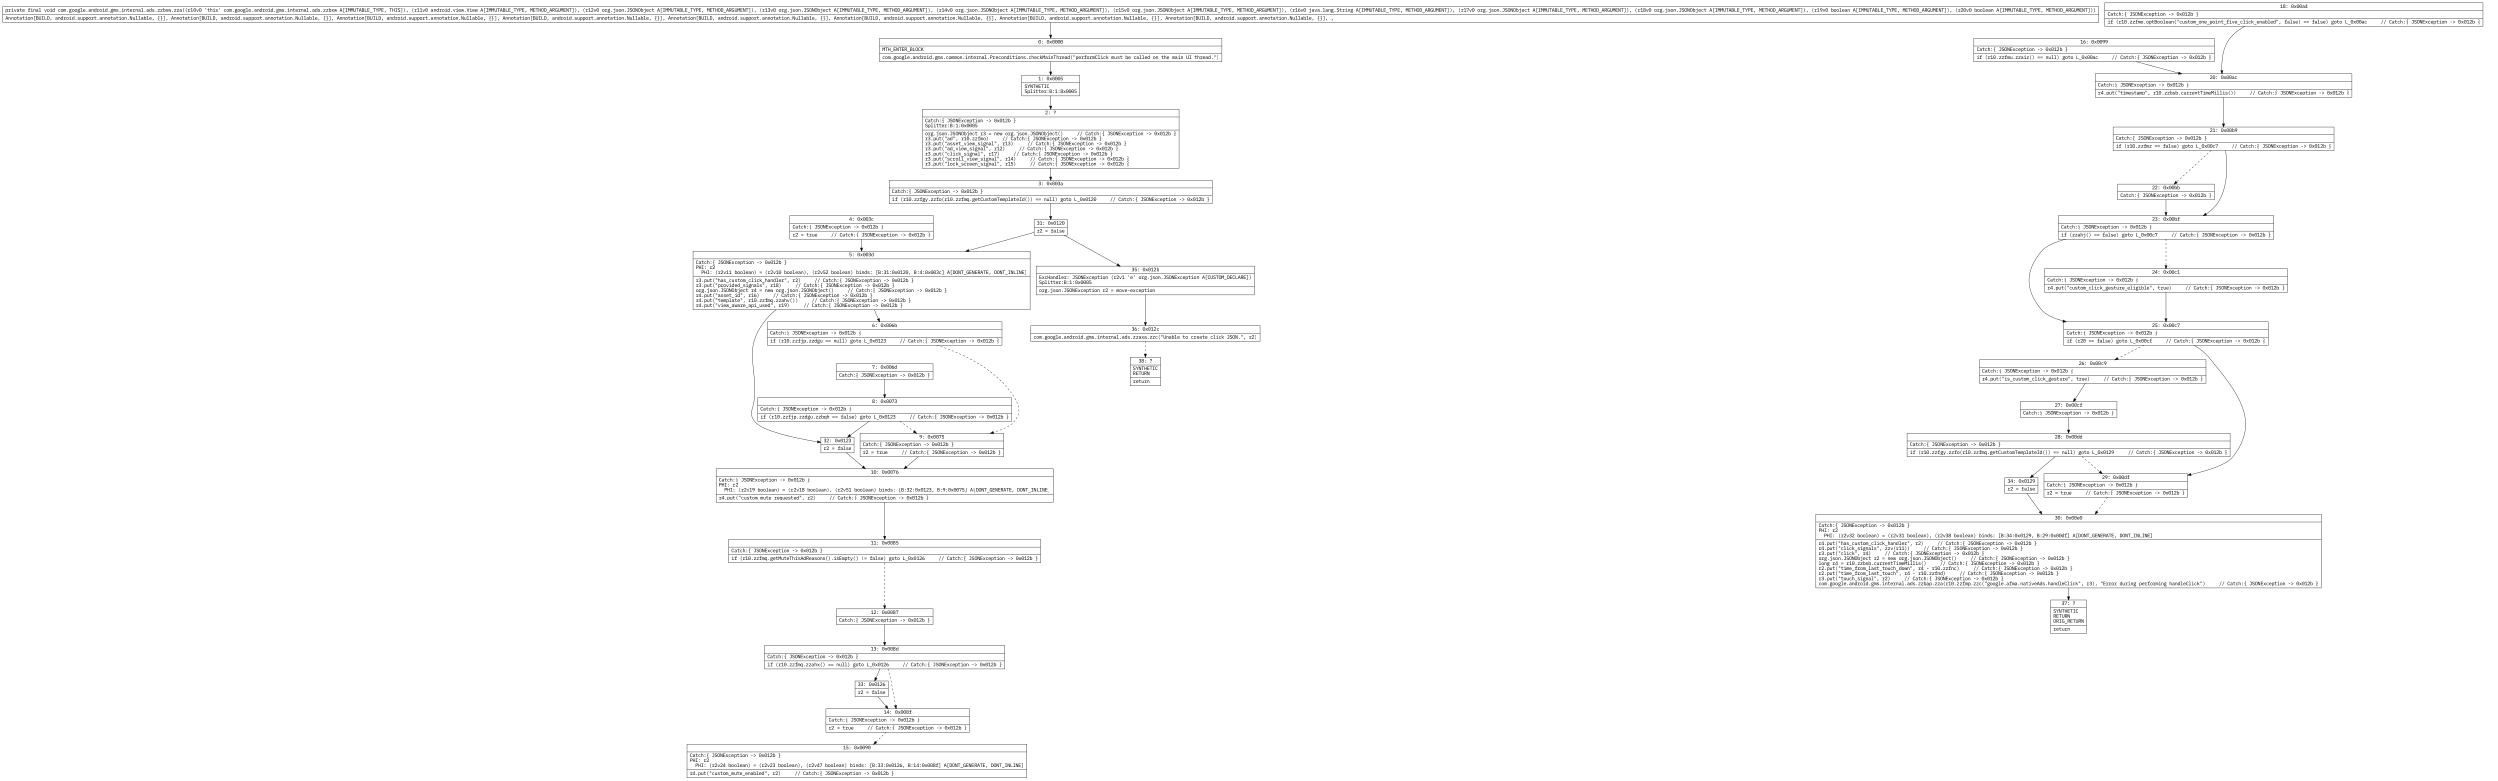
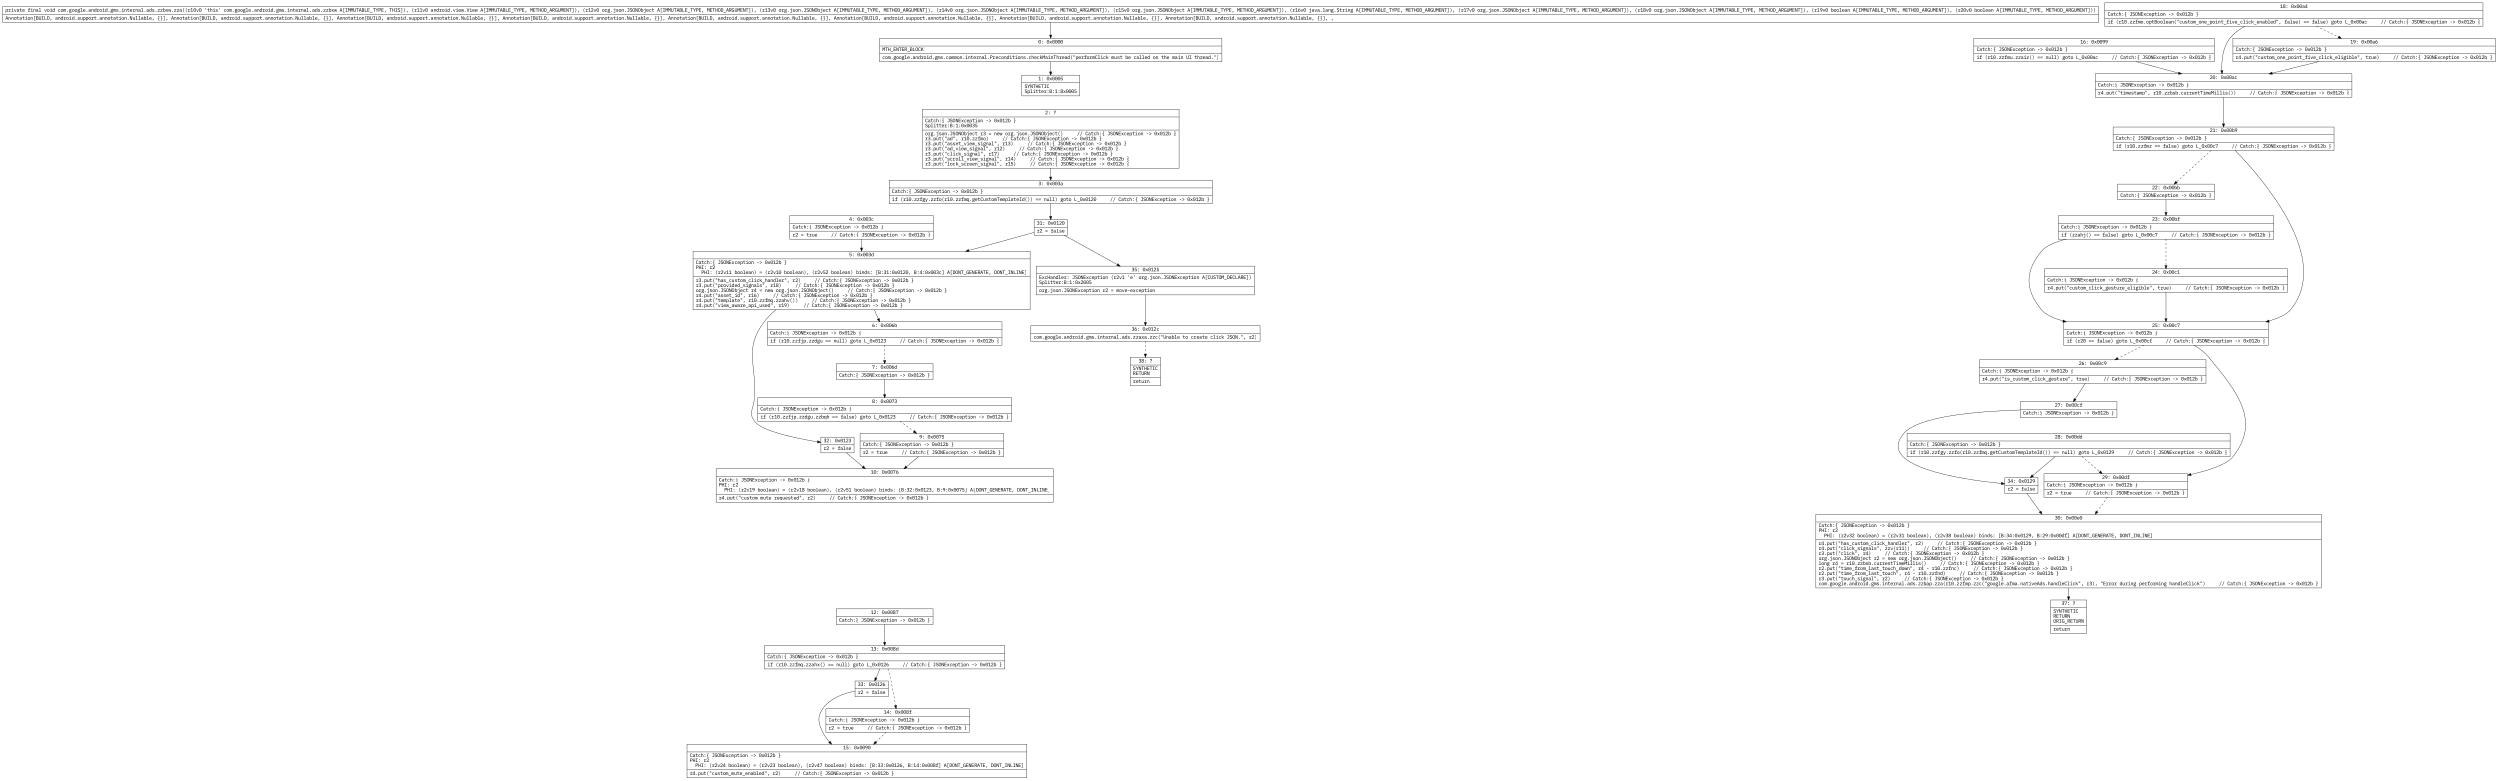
  digraph {
    fontname="IBM Plex Mono"
    node [fontname="IBM Plex Mono" shape=record]
    edge [fontname="IBM Plex Mono"]
    n1 [label="{0\:\ 0x0000|MTH_ENTER_BLOCK\l|com.google.android.gms.common.internal.Preconditions.checkMainThread(\"performClick must be called on the main UI thread.\")\l}"]
    n2 [label="{1\:\ 0x0005|SYNTHETIC\lSplitter:B:1:8x0005\l}"]
-   n3 [label="{2\:\ ?|Catch:\{ JSONException \-\> 0x012b \}\lSplitter:B:1:0x0005\l|org.json.JSONObject r3 = new org.json.JSONObject()     \/\/ Catch:\{ JSONException \-\> 0x012b \}\lr3.put(\"ad\", r10.zzfmo)     \/\/ Catch:\{ JSONException \-\> 0x012b \}\lr3.put(\"asset_view_signal\", r13)     \/\/ Catch:\{ JSONException \-\> 0x012b \}\lr3.put(\"ad_view_signal\", r12)     \/\/ Catch:\{ JSONException \-\> 0x012b \}\lr3.put(\"click_signal\", r17)     \/\/ Catch:\{ JSONException \-\> 0x012b \}\lr3.put(\"scroll_view_signal\", r14)     \/\/ Catch:\{ JSONException \-\> 0x012b \}\lr3.put(\"lock_screen_signal\", r15)     \/\/ Catch:\{ JSONException \-\> 0x012b \}\l}"]
+   n3 [label="{2\:\ ?|Catch:\{ JSONException \-\> 0x012b \}\lSplitter:B:1:0x0035\l|org.json.JSONObject r3 = new org.json.JSONObject()     \/\/ Catch:\{ JSONException \-\> 0x012b \}\lr3.put(\"ad\", r10.zzfmo)     \/\/ Catch:\{ JSONException \-\> 0x012b \}\lr3.put(\"asset_view_signal\", r13)     \/\/ Catch:\{ JSONException \-\> 0x012b \}\lr3.put(\"ad_view_signal\", r12)     \/\/ Catch:\{ JSONException \-\> 0x012b \}\lr3.put(\"click_signal\", r17)     \/\/ Catch:\{ JSONException \-\> 0x012b \}\lr3.put(\"scroll_view_signal\", r14)     \/\/ Catch:\{ JSONException \-\> 0x012b \}\lr3.put(\"lock_screen_signal\", r15)     \/\/ Catch:\{ JSONException \-\> 0x012b \}\l}"]
    n4 [label="{3\:\ 0x003a|Catch:\{ JSONException \-\> 0x012b \}\l|if (r10.zzfgy.zzfo(r10.zzfmq.getCustomTemplateId()) == null) goto L_0x0120     \/\/ Catch:\{ JSONException \-\> 0x012b \}\l}"]
-   n5 [label="{35\:\ 0x012b|ExcHandler: JSONException (r2v1 'e' org.json.JSONException A[CUSTOM_DECLARE])\lSplitter:B:1:0x0005\l|org.json.JSONException r2 = move\-exception\l}"]
+   n5 [label="{35\:\ 0x012b|ExcHandler: JSONException (r2v1 'e' org.json.JSONException A[CUSTOM_DECLARE])\lSplitter:B:1:0x2005\l|org.json.JSONException r2 = move\-exception\l}"]
    n6 [label="{36\:\ 0x012c|com.google.android.gms.internal.ads.zzaxa.zzc(\"Unable to create click JSON.\", r2)\l}"]
    n7 [label="{31\:\ 0x0120|r2 = false\l}"]
    n8 [label="{4\:\ 0x003c|Catch:\{ JSONException \-\> 0x012b \}\l|r2 = true     \/\/ Catch:\{ JSONException \-\> 0x012b \}\l}"]
    n9 [label="{5\:\ 0x003d|Catch:\{ JSONException \-\> 0x012b \}\lPHI: r2 \l  PHI: (r2v11 boolean) = (r2v10 boolean), (r2v52 boolean) binds: [B:31:0x0120, B:4:0x003c] A[DONT_GENERATE, DONT_INLINE]\l|r3.put(\"has_custom_click_handler\", r2)     \/\/ Catch:\{ JSONException \-\> 0x012b \}\lr3.put(\"provided_signals\", r18)     \/\/ Catch:\{ JSONException \-\> 0x012b \}\lorg.json.JSONObject r4 = new org.json.JSONObject()     \/\/ Catch:\{ JSONException \-\> 0x012b \}\lr4.put(\"asset_id\", r16)     \/\/ Catch:\{ JSONException \-\> 0x012b \}\lr4.put(\"template\", r10.zzfmq.zzahv())     \/\/ Catch:\{ JSONException \-\> 0x012b \}\lr4.put(\"view_aware_api_used\", r19)     \/\/ Catch:\{ JSONException \-\> 0x012b \}\l}"]
    n10 [label="{6\:\ 0x006b|Catch:\{ JSONException \-\> 0x012b \}\l|if (r10.zzfjp.zzdgu == null) goto L_0x0123     \/\/ Catch:\{ JSONException \-\> 0x012b \}\l}"]
    n11 [label="{32\:\ 0x0123|r2 = false\l}"]
    n12 [label="{7\:\ 0x006d|Catch:\{ JSONException \-\> 0x012b \}\l}"]
    n13 [label="{8\:\ 0x0073|Catch:\{ JSONException \-\> 0x012b \}\l|if (r10.zzfjp.zzdgu.zzbqh == false) goto L_0x0123     \/\/ Catch:\{ JSONException \-\> 0x012b \}\l}"]
    n14 [label="{10\:\ 0x0076|Catch:\{ JSONException \-\> 0x012b \}\lPHI: r2 \l  PHI: (r2v19 boolean) = (r2v18 boolean), (r2v51 boolean) binds: [B:32:0x0123, B:9:0x0075] A[DONT_GENERATE, DONT_INLINE]\l|r4.put(\"custom_mute_requested\", r2)     \/\/ Catch:\{ JSONException \-\> 0x012b \}\l}"]
    n15 [label="{9\:\ 0x0075|Catch:\{ JSONException \-\> 0x012b \}\l|r2 = true     \/\/ Catch:\{ JSONException \-\> 0x012b \}\l}"]
-   n16 [label="{11\:\ 0x0085|Catch:\{ JSONException \-\> 0x012b \}\l|if (r10.zzfmq.getMuteThisAdReasons().isEmpty() != false) goto L_0x0126     \/\/ Catch:\{ JSONException \-\> 0x012b \}\l}"]
    n17 [label="{12\:\ 0x0087|Catch:\{ JSONException \-\> 0x012b \}\l}"]
    n18 [label="{13\:\ 0x008d|Catch:\{ JSONException \-\> 0x012b \}\l|if (r10.zzfmq.zzahx() == null) goto L_0x0126     \/\/ Catch:\{ JSONException \-\> 0x012b \}\l}"]
    n19 [label="{33\:\ 0x0126|r2 = false\l}"]
    n20 [label="{15\:\ 0x0090|Catch:\{ JSONException \-\> 0x012b \}\lPHI: r2 \l  PHI: (r2v24 boolean) = (r2v23 boolean), (r2v47 boolean) binds: [B:33:0x0126, B:14:0x008f] A[DONT_GENERATE, DONT_INLINE]\l|r4.put(\"custom_mute_enabled\", r2)     \/\/ Catch:\{ JSONException \-\> 0x012b \}\l}"]
    n21 [label="{14\:\ 0x008f|Catch:\{ JSONException \-\> 0x012b \}\l|r2 = true     \/\/ Catch:\{ JSONException \-\> 0x012b \}\l}"]
    n22 [label="{16\:\ 0x0099|Catch:\{ JSONException \-\> 0x012b \}\l|if (r10.zzfmu.zzaiz() == null) goto L_0x00ac     \/\/ Catch:\{ JSONException \-\> 0x012b \}\l}"]
    n23 [label="{20\:\ 0x00ac|Catch:\{ JSONException \-\> 0x012b \}\l|r4.put(\"timestamp\", r10.zzbsb.currentTimeMillis())     \/\/ Catch:\{ JSONException \-\> 0x012b \}\l}"]
    n24 [label="{21\:\ 0x00b9|Catch:\{ JSONException \-\> 0x012b \}\l|if (r10.zzfmz == false) goto L_0x00c7     \/\/ Catch:\{ JSONException \-\> 0x012b \}\l}"]
    n25 [label="{18\:\ 0x00a4|Catch:\{ JSONException \-\> 0x012b \}\l|if (r10.zzfmo.optBoolean(\"custom_one_point_five_click_enabled\", false) == false) goto L_0x00ac     \/\/ Catch:\{ JSONException \-\> 0x012b \}\l}"]
+   n26 [label="{19\:\ 0x00a6|Catch:\{ JSONException \-\> 0x012b \}\l|r4.put(\"custom_one_point_five_click_eligible\", true)     \/\/ Catch:\{ JSONException \-\> 0x012b \}\l}"]
    n27 [label="{22\:\ 0x00bb|Catch:\{ JSONException \-\> 0x012b \}\l}"]
    n28 [label="{25\:\ 0x00c7|Catch:\{ JSONException \-\> 0x012b \}\l|if (r20 == false) goto L_0x00cf     \/\/ Catch:\{ JSONException \-\> 0x012b \}\l}"]
    n29 [label="{23\:\ 0x00bf|Catch:\{ JSONException \-\> 0x012b \}\l|if (zzahj() == false) goto L_0x00c7     \/\/ Catch:\{ JSONException \-\> 0x012b \}\l}"]
    n30 [label="{26\:\ 0x00c9|Catch:\{ JSONException \-\> 0x012b \}\l|r4.put(\"is_custom_click_gesture\", true)     \/\/ Catch:\{ JSONException \-\> 0x012b \}\l}"]
    n31 [label="{29\:\ 0x00df|Catch:\{ JSONException \-\> 0x012b \}\l|r2 = true     \/\/ Catch:\{ JSONException \-\> 0x012b \}\l}"]
    n32 [label="{24\:\ 0x00c1|Catch:\{ JSONException \-\> 0x012b \}\l|r4.put(\"custom_click_gesture_eligible\", true)     \/\/ Catch:\{ JSONException \-\> 0x012b \}\l}"]
    n33 [label="{27\:\ 0x00cf|Catch:\{ JSONException \-\> 0x012b \}\l}"]
    n34 [label="{28\:\ 0x00dd|Catch:\{ JSONException \-\> 0x012b \}\l|if (r10.zzfgy.zzfo(r10.zzfmq.getCustomTemplateId()) == null) goto L_0x0129     \/\/ Catch:\{ JSONException \-\> 0x012b \}\l}"]
    n35 [label="{34\:\ 0x0129|r2 = false\l}"]
    n36 [label="{30\:\ 0x00e0|Catch:\{ JSONException \-\> 0x012b \}\lPHI: r2 \l  PHI: (r2v32 boolean) = (r2v31 boolean), (r2v38 boolean) binds: [B:34:0x0129, B:29:0x00df] A[DONT_GENERATE, DONT_INLINE]\l|r4.put(\"has_custom_click_handler\", r2)     \/\/ Catch:\{ JSONException \-\> 0x012b \}\lr4.put(\"click_signals\", zzv(r11))     \/\/ Catch:\{ JSONException \-\> 0x012b \}\lr3.put(\"click\", r4)     \/\/ Catch:\{ JSONException \-\> 0x012b \}\lorg.json.JSONObject r2 = new org.json.JSONObject()     \/\/ Catch:\{ JSONException \-\> 0x012b \}\llong r4 = r10.zzbsb.currentTimeMillis()     \/\/ Catch:\{ JSONException \-\> 0x012b \}\lr2.put(\"time_from_last_touch_down\", r4 \- r10.zzfnc)     \/\/ Catch:\{ JSONException \-\> 0x012b \}\lr2.put(\"time_from_last_touch\", r4 \- r10.zzfnd)     \/\/ Catch:\{ JSONException \-\> 0x012b \}\lr3.put(\"touch_signal\", r2)     \/\/ Catch:\{ JSONException \-\> 0x012b \}\lcom.google.android.gms.internal.ads.zzbap.zza(r10.zzfmp.zzc(\"google.afma.nativeAds.handleClick\", r3), \"Error during performing handleClick\")     \/\/ Catch:\{ JSONException \-\> 0x012b \}\l}"]
    n37 [label="{37\:\ ?|SYNTHETIC\lRETURN\lORIG_RETURN\l|return\l}"]
    n38 [label="{38\:\ ?|SYNTHETIC\lRETURN\l|return\l}"]
    n39 [label="{private final void com.google.android.gms.internal.ads.zzbxw.zza((r10v0 'this' com.google.android.gms.internal.ads.zzbxw A[IMMUTABLE_TYPE, THIS]), (r11v0 android.view.View A[IMMUTABLE_TYPE, METHOD_ARGUMENT]), (r12v0 org.json.JSONObject A[IMMUTABLE_TYPE, METHOD_ARGUMENT]), (r13v0 org.json.JSONObject A[IMMUTABLE_TYPE, METHOD_ARGUMENT]), (r14v0 org.json.JSONObject A[IMMUTABLE_TYPE, METHOD_ARGUMENT]), (r15v0 org.json.JSONObject A[IMMUTABLE_TYPE, METHOD_ARGUMENT]), (r16v0 java.lang.String A[IMMUTABLE_TYPE, METHOD_ARGUMENT]), (r17v0 org.json.JSONObject A[IMMUTABLE_TYPE, METHOD_ARGUMENT]), (r18v0 org.json.JSONObject A[IMMUTABLE_TYPE, METHOD_ARGUMENT]), (r19v0 boolean A[IMMUTABLE_TYPE, METHOD_ARGUMENT]), (r20v0 boolean A[IMMUTABLE_TYPE, METHOD_ARGUMENT]))  | Annotation[BUILD, android.support.annotation.Nullable, \{\}], Annotation[BUILD, android.support.annotation.Nullable, \{\}], Annotation[BUILD, android.support.annotation.Nullable, \{\}], Annotation[BUILD, android.support.annotation.Nullable, \{\}], Annotation[BUILD, android.support.annotation.Nullable, \{\}], Annotation[BUILD, android.support.annotation.Nullable, \{\}], Annotation[BUILD, android.support.annotation.Nullable, \{\}], Annotation[BUILD, android.support.annotation.Nullable, \{\}], , \l}"]
    n1 -> n2
-   n2 -> n3
    n3 -> n4
    n4 -> n7
    n5 -> n6
    n6 -> n38 [style=dashed]
    n7 -> n5
    n7 -> n9
    n8 -> n9
    n9 -> n10
    n9 -> n11
-   n10 -> n15 [style=dashed]
+   n10 -> n12 [style=dashed]
    n11 -> n14
    n12 -> n13
-   n13 -> n11
    n13 -> n15 [style=dashed]
-   n14 -> n16
    n15 -> n14
-   n16 -> n17 [style=dashed]
    n17 -> n18
    n18 -> n19
    n18 -> n21 [style=dashed]
-   n19 -> n21
+   n19 -> n20
    n21 -> n20 [style=dashed]
    n22 -> n23
    n23 -> n24
    n24 -> n27 [style=dashed]
-   n24 -> n29
+   n24 -> n28
    n25 -> n23
+   n25 -> n26 [style=dashed]
+   n26 -> n23
    n27 -> n29
    n28 -> n30 [style=dashed]
    n28 -> n31
    n29 -> n28
    n29 -> n32 [style=dashed]
    n30 -> n33
    n31 -> n36 [style=dashed]
    n32 -> n28
-   n33 -> n34
+   n33 -> n35
    n34 -> n31 [style=dashed]
    n34 -> n35
    n35 -> n36
    n36 -> n37
    n39 -> n1
  }
